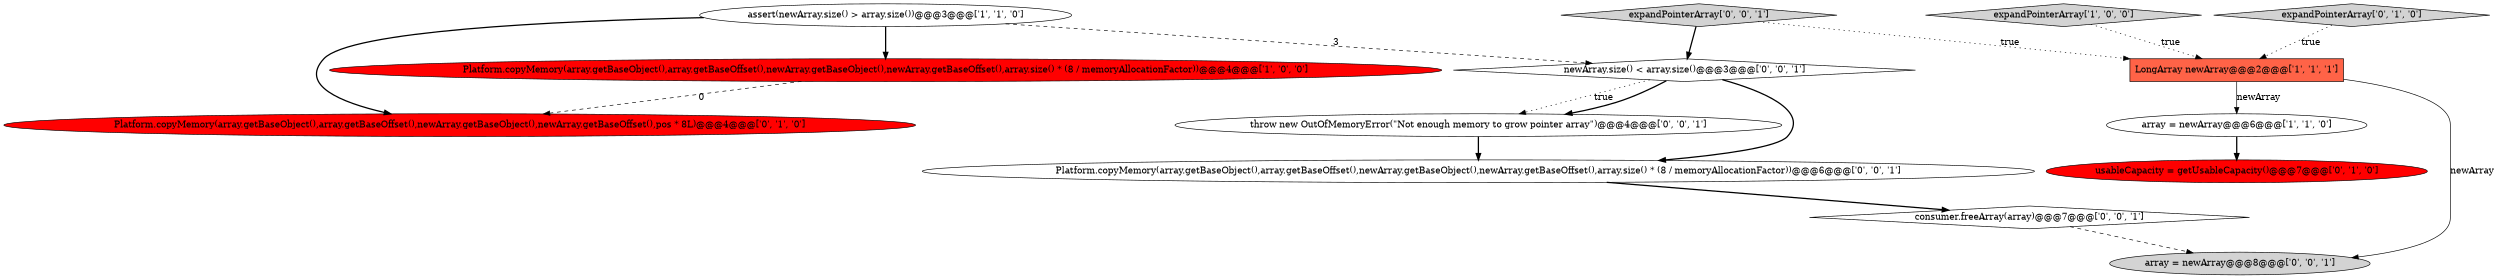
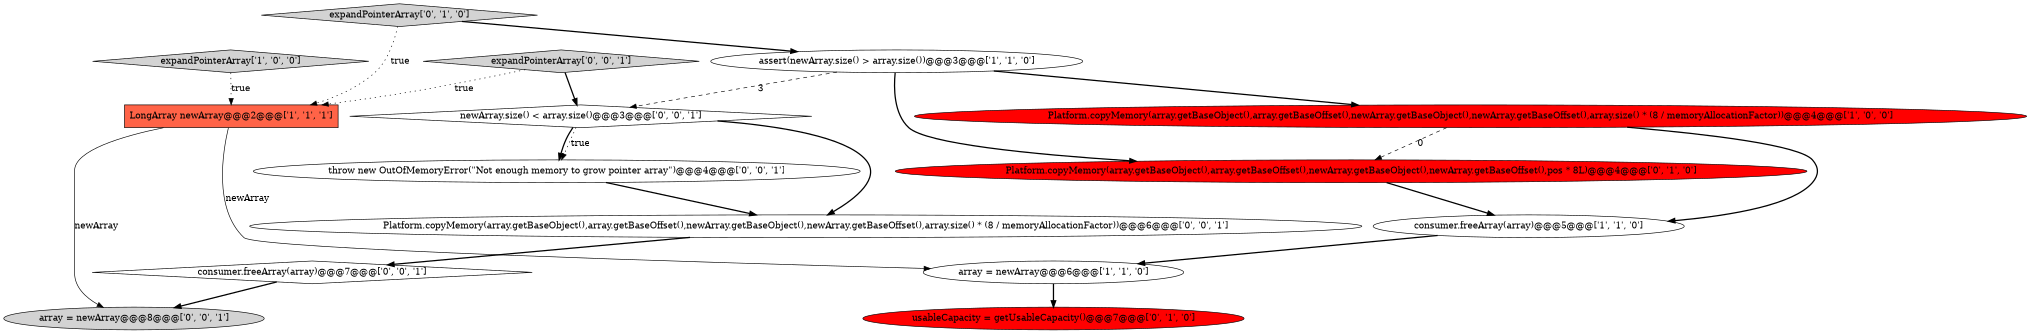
  digraph {
    node [fillcolor=white shape=ellipse style=filled]
    edge [style=bold]
    n1 [fillcolor=lightgray label="array = newArray@@@8@@@['0', '0', '1']"]
    n2 [label="newArray.size() < array.size()@@@3@@@['0', '0', '1']" shape=diamond]
    n3 [label="Platform.copyMemory(array.getBaseObject(),array.getBaseOffset(),newArray.getBaseObject(),newArray.getBaseOffset(),array.size() * (8 / memoryAllocationFactor))@@@6@@@['0', '0', '1']"]
    n4 [label="throw new OutOfMemoryError(\"Not enough memory to grow pointer array\")@@@4@@@['0', '0', '1']"]
    n5 [label="consumer.freeArray(array)@@@7@@@['0', '0', '1']" shape=diamond]
    n6 [label="array = newArray@@@6@@@['1', '1', '0']"]
    n7 [fillcolor=red label="usableCapacity = getUsableCapacity()@@@7@@@['0', '1', '0']"]
+   n8 [label="consumer.freeArray(array)@@@5@@@['1', '1', '0']"]
    n9 [label="assert(newArray.size() > array.size())@@@3@@@['1', '1', '0']"]
    n10 [fillcolor=red label="Platform.copyMemory(array.getBaseObject(),array.getBaseOffset(),newArray.getBaseObject(),newArray.getBaseOffset(),pos * 8L)@@@4@@@['0', '1', '0']"]
    n11 [fillcolor=red label="Platform.copyMemory(array.getBaseObject(),array.getBaseOffset(),newArray.getBaseObject(),newArray.getBaseOffset(),array.size() * (8 / memoryAllocationFactor))@@@4@@@['1', '0', '0']"]
    n12 [fillcolor=lightgray label="expandPointerArray['0', '0', '1']" shape=diamond]
    n13 [fillcolor=tomato label="LongArray newArray@@@2@@@['1', '1', '1']" shape=box]
    n14 [fillcolor=lightgray label="expandPointerArray['1', '0', '0']" shape=diamond]
    n15 [fillcolor=lightgray label="expandPointerArray['0', '1', '0']" shape=diamond]
    n2 -> n3
    n2 -> n4 [label=true style=dotted]
    n2 -> n4
    n3 -> n5
    n4 -> n3
-   n5 -> n1 [style=dashed]
+   n5 -> n1
    n6 -> n7
+   n8 -> n6
    n9 -> n2 [label=3 style=dashed]
    n9 -> n10
    n9 -> n11
+   n10 -> n8
+   n11 -> n8
    n11 -> n10 [label=0 style=dashed]
    n12 -> n2
    n12 -> n13 [label=true style=dotted]
    n13 -> n1 [label=newArray style=solid]
    n13 -> n6 [label=newArray style=solid]
    n14 -> n13 [label=true style=dotted]
+   n15 -> n9
    n15 -> n13 [label=true style=dotted]
  }
